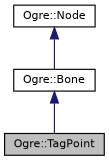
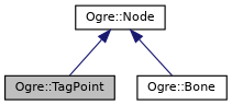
  digraph {
    node [color=black fontname=Helvetica fontsize=10 shape=record]
    edge [color=midnightblue dir=back fontname=Helvetica fontsize=10 labelfontname=Helvetica labelfontsize=10 style=solid]
    n1 [fillcolor=grey75 fontcolor=black height=0.2 label="Ogre::TagPoint" style=filled width=0.4]
    n2 [height=0.2 label="Ogre::Bone" width=0.4]
    n3 [height=0.2 label="Ogre::Node" width=0.4]
-   n2 -> n1
+   n3 -> n1
    n3 -> n2
  }
